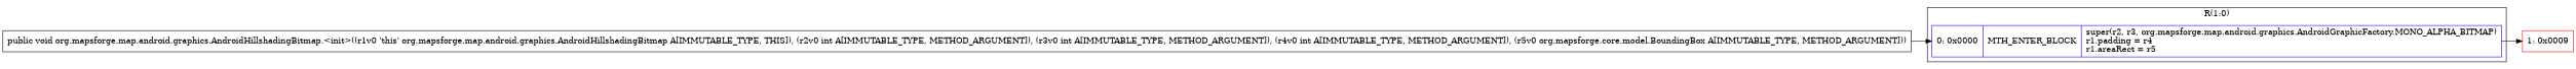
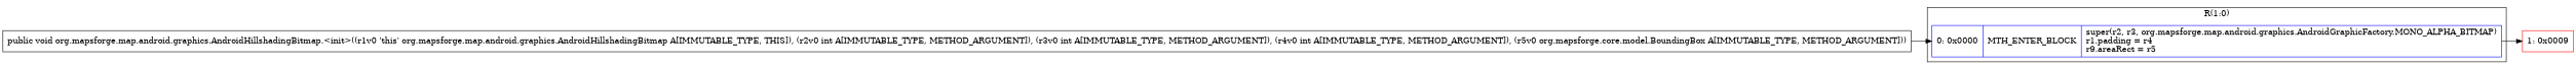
  digraph {
    rankdir=LR
    node [shape=record]
-   n1 [color=blue label="{0\:\ 0x0000|MTH_ENTER_BLOCK\l|super(r2, r3, org.mapsforge.map.android.graphics.AndroidGraphicFactory.MONO_ALPHA_BITMAP)\lr1.padding = r4\lr1.areaRect = r5\l}"]
+   n1 [color=blue label="{0\:\ 0x0000|MTH_ENTER_BLOCK\l|super(r2, r3, org.mapsforge.map.android.graphics.AndroidGraphicFactory.MONO_ALPHA_BITMAP)\lr1.padding = r4\lr9.areaRect = r5\l}"]
    n2 [color=red label="{1\:\ 0x0009}"]
    n3 [label="{public void org.mapsforge.map.android.graphics.AndroidHillshadingBitmap.\<init\>((r1v0 'this' org.mapsforge.map.android.graphics.AndroidHillshadingBitmap A[IMMUTABLE_TYPE, THIS]), (r2v0 int A[IMMUTABLE_TYPE, METHOD_ARGUMENT]), (r3v0 int A[IMMUTABLE_TYPE, METHOD_ARGUMENT]), (r4v0 int A[IMMUTABLE_TYPE, METHOD_ARGUMENT]), (r5v0 org.mapsforge.core.model.BoundingBox A[IMMUTABLE_TYPE, METHOD_ARGUMENT])) }"]
    subgraph cluster_1 {
      label="R(1:0)"
      n1
    }
    n1 -> n2
    n3 -> n1
  }
